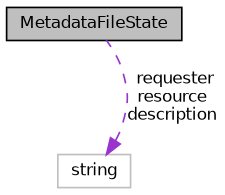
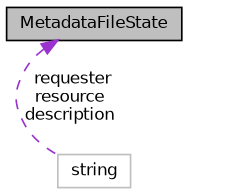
  digraph {
    node [fontname=Helvetica fontsize=10 shape=record style=filled]
    n1 [color=black fillcolor=grey75 fontcolor=black height=0.2 label=MetadataFileState width=0.4]
    n2 [color=grey75 fillcolor=white height=0.2 label=string width=0.4]
-   n2 -> n1 [color=darkorchid3 dir=back fontname=Helvetica fontsize=10 label=" requester\nresource\ndescription" labelfontname=Helvetica labelfontsize=10 style=dashed]
+   n1 -> n2 [color=darkorchid3 dir=back fontname=Helvetica fontsize=10 label=" requester\nresource\ndescription" labelfontname=Helvetica labelfontsize=10 style=dashed]
  }
